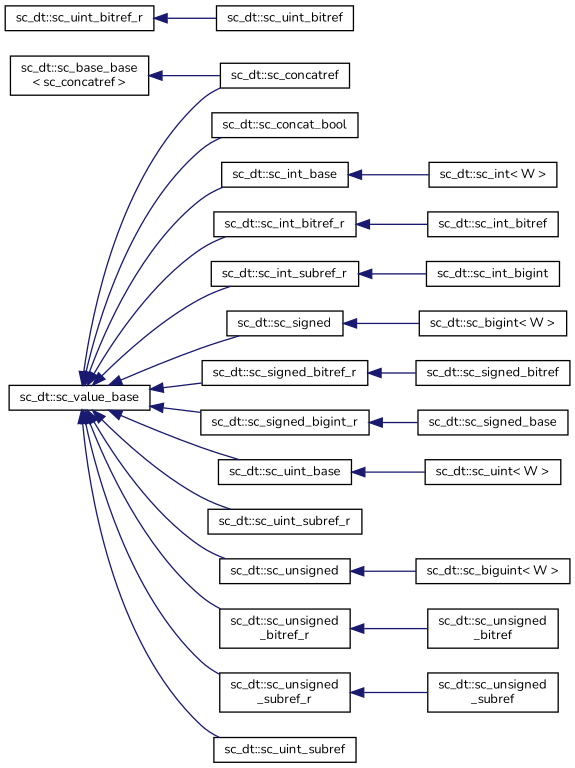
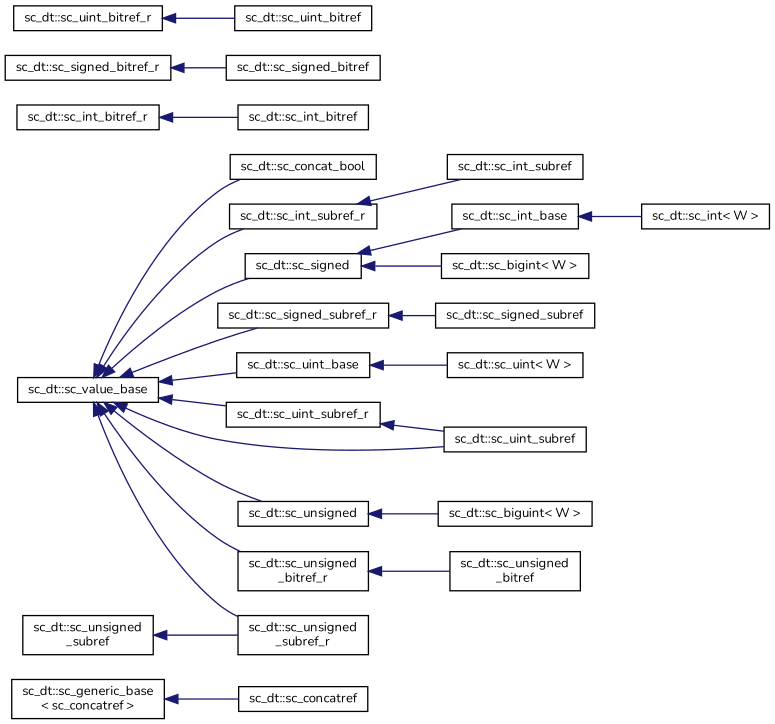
  digraph {
    fontname=Nunito
    rankdir=LR
    node [color=black fillcolor=white fontname=Nunito fontsize=10 shape=record style=filled]
    edge [color=midnightblue dir=back fontname=Nunito fontsize=10 labelfontname=FreeSans labelfontsize=10 style=solid]
-   n1 [height=0.2 label="sc_dt::sc_base_base\l\< sc_concatref \>" width=0.4]
+   n1 [height=0.2 label="sc_dt::sc_generic_base\l\< sc_concatref \>" width=0.4]
    n2 [height=0.2 label="sc_dt::sc_concatref" width=0.4]
    n3 [height=0.2 label="sc_dt::sc_value_base" width=0.4]
    n4 [height=0.2 label="sc_dt::sc_concat_bool" width=0.4]
    n5 [height=0.2 label="sc_dt::sc_int_base" width=0.4]
    n6 [height=0.2 label="sc_dt::sc_int_bitref_r" width=0.4]
    n7 [height=0.2 label="sc_dt::sc_int_subref_r" width=0.4]
    n8 [height=0.2 label="sc_dt::sc_signed" width=0.4]
    n9 [height=0.2 label="sc_dt::sc_signed_bitref_r" width=0.4]
-   n10 [height=0.2 label="sc_dt::sc_signed_bigint_r" width=0.4]
+   n10 [height=0.2 label="sc_dt::sc_signed_subref_r" width=0.4]
    n11 [height=0.2 label="sc_dt::sc_uint_base" width=0.4]
    n12 [height=0.2 label="sc_dt::sc_uint_subref_r" width=0.4]
    n13 [height=0.2 label="sc_dt::sc_unsigned" width=0.4]
    n14 [height=0.2 label="sc_dt::sc_unsigned\l_bitref_r" width=0.4]
    n15 [height=0.2 label="sc_dt::sc_unsigned\l_subref_r" width=0.4]
    n16 [height=0.2 label="sc_dt::sc_uint_subref" width=0.4]
    n17 [height=0.2 label="sc_dt::sc_int\< W \>" width=0.4]
    n18 [height=0.2 label="sc_dt::sc_int_bitref" width=0.4]
-   n19 [height=0.2 label="sc_dt::sc_int_bigint" width=0.4]
+   n19 [height=0.2 label="sc_dt::sc_int_subref" width=0.4]
    n20 [height=0.2 label="sc_dt::sc_bigint\< W \>" width=0.4]
    n21 [height=0.2 label="sc_dt::sc_signed_bitref" width=0.4]
-   n22 [height=0.2 label="sc_dt::sc_signed_base" width=0.4]
+   n22 [height=0.2 label="sc_dt::sc_signed_subref" width=0.4]
    n23 [height=0.2 label="sc_dt::sc_uint\< W \>" width=0.4]
    n24 [height=0.2 label="sc_dt::sc_uint_bitref_r" width=0.4]
    n25 [height=0.2 label="sc_dt::sc_uint_bitref" width=0.4]
    n26 [height=0.2 label="sc_dt::sc_biguint\< W \>" width=0.4]
    n27 [height=0.2 label="sc_dt::sc_unsigned\l_bitref" width=0.4]
    n28 [height=0.2 label="sc_dt::sc_unsigned\l_subref" width=0.4]
    n1 -> n2
-   n3 -> n2
    n3 -> n4
-   n3 -> n5
-   n3 -> n6
+   n8 -> n5
    n3 -> n7
    n3 -> n8
-   n3 -> n9
    n3 -> n10
    n3 -> n11
    n3 -> n12
    n3 -> n13
    n3 -> n14
    n3 -> n15
    n3 -> n16
    n5 -> n17
    n6 -> n18
    n7 -> n19
    n8 -> n20
    n9 -> n21
    n10 -> n22
    n11 -> n23
+   n12 -> n16
    n13 -> n26
    n14 -> n27
-   n15 -> n28
+   n28 -> n15
    n24 -> n25
  }
